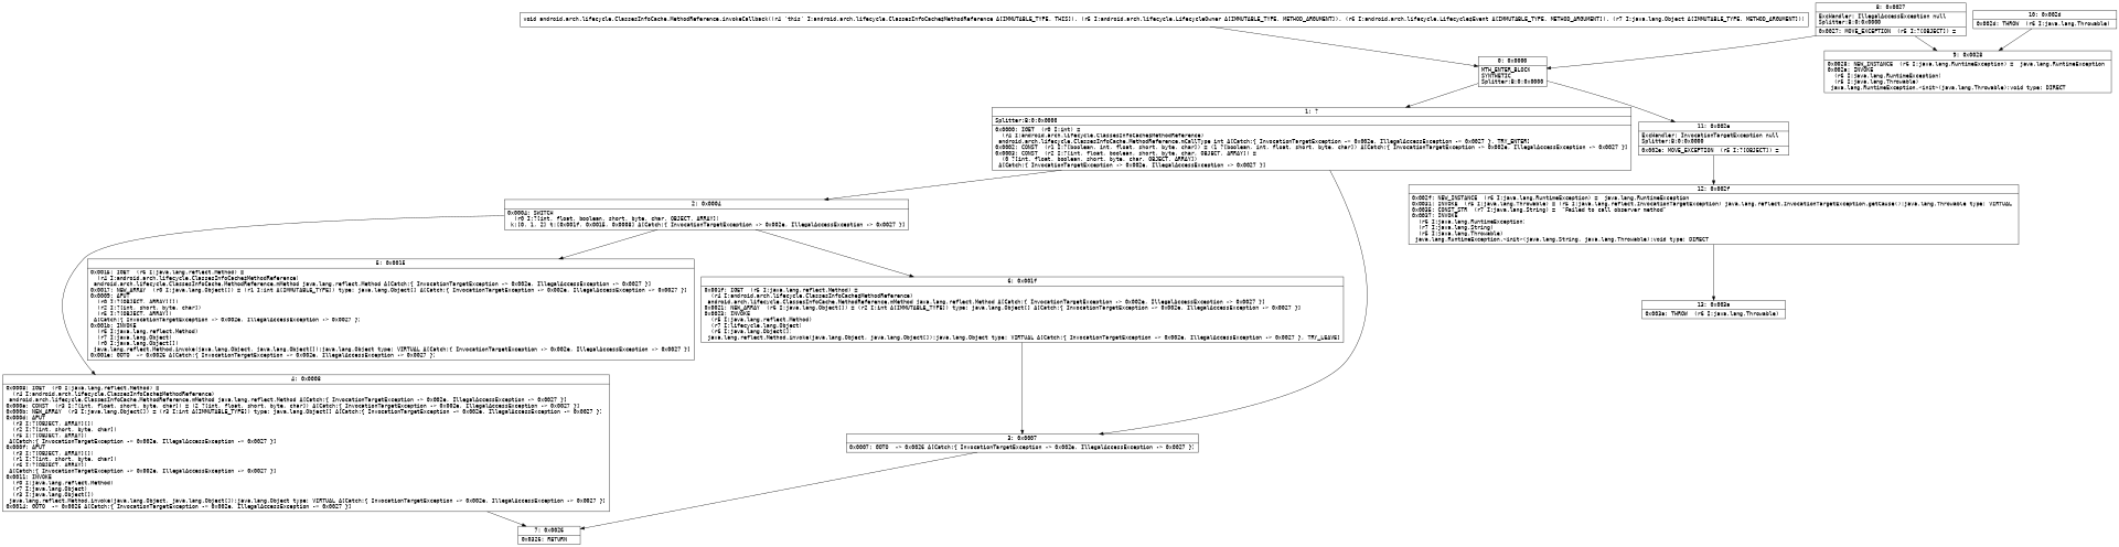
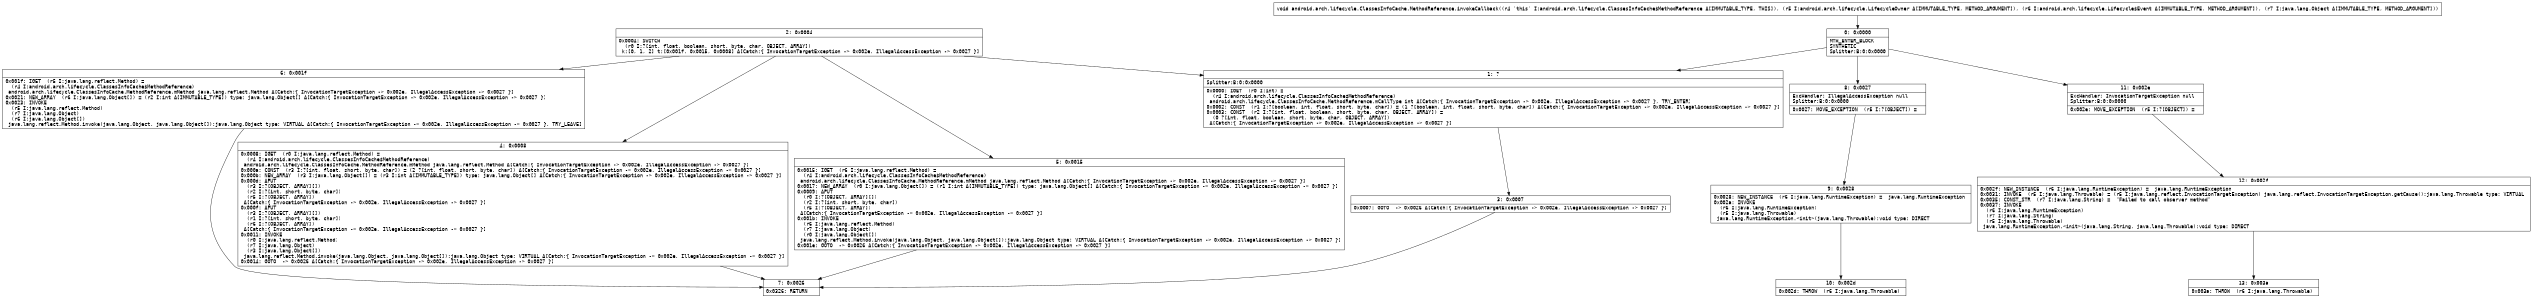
  digraph {
    fontname="DejaVu Sans Mono"
    node [fontname="DejaVu Sans Mono" shape=record]
    edge [fontname="DejaVu Sans Mono"]
    n1 [label="{0\:\ 0x0000|MTH_ENTER_BLOCK\lSYNTHETIC\lSplitter:B:0:0x0000\l}"]
    n2 [label="{1\:\ ?|Splitter:B:0:0x0000\l|0x0000: IGET  (r0 I:int) = \l  (r4 I:android.arch.lifecycle.ClassesInfoCache$MethodReference)\l android.arch.lifecycle.ClassesInfoCache.MethodReference.mCallType int A[Catch:\{ InvocationTargetException \-\> 0x002e, IllegalAccessException \-\> 0x0027 \}, TRY_ENTER]\l0x0002: CONST  (r1 I:?[boolean, int, float, short, byte, char]) = (1 ?[boolean, int, float, short, byte, char]) A[Catch:\{ InvocationTargetException \-\> 0x002e, IllegalAccessException \-\> 0x0027 \}]\l0x0003: CONST  (r2 I:?[int, float, boolean, short, byte, char, OBJECT, ARRAY]) = \l  (0 ?[int, float, boolean, short, byte, char, OBJECT, ARRAY])\l A[Catch:\{ InvocationTargetException \-\> 0x002e, IllegalAccessException \-\> 0x0027 \}]\l}"]
    n3 [label="{8\:\ 0x0027|ExcHandler: IllegalAccessException null\lSplitter:B:0:0x0000\l|0x0027: MOVE_EXCEPTION  (r5 I:?[OBJECT]) =  \l}"]
    n4 [label="{11\:\ 0x002e|ExcHandler: InvocationTargetException null\lSplitter:B:0:0x0000\l|0x002e: MOVE_EXCEPTION  (r5 I:?[OBJECT]) =  \l}"]
    n5 [label="{2\:\ 0x0004|0x0004: SWITCH  \l  (r0 I:?[int, float, boolean, short, byte, char, OBJECT, ARRAY])\l k:[0, 1, 2] t:[0x001f, 0x0015, 0x0008] A[Catch:\{ InvocationTargetException \-\> 0x002e, IllegalAccessException \-\> 0x0027 \}]\l}"]
    n6 [label="{3\:\ 0x0007|0x0007: GOTO  \-\> 0x0026 A[Catch:\{ InvocationTargetException \-\> 0x002e, IllegalAccessException \-\> 0x0027 \}]\l}"]
    n7 [label="{9\:\ 0x0028|0x0028: NEW_INSTANCE  (r6 I:java.lang.RuntimeException) =  java.lang.RuntimeException \l0x002a: INVOKE  \l  (r6 I:java.lang.RuntimeException)\l  (r5 I:java.lang.Throwable)\l java.lang.RuntimeException.\<init\>(java.lang.Throwable):void type: DIRECT \l}"]
    n8 [label="{12\:\ 0x002f|0x002f: NEW_INSTANCE  (r6 I:java.lang.RuntimeException) =  java.lang.RuntimeException \l0x0031: INVOKE  (r5 I:java.lang.Throwable) = (r5 I:java.lang.reflect.InvocationTargetException) java.lang.reflect.InvocationTargetException.getCause():java.lang.Throwable type: VIRTUAL \l0x0035: CONST_STR  (r7 I:java.lang.String) =  \"Failed to call observer method\" \l0x0037: INVOKE  \l  (r6 I:java.lang.RuntimeException)\l  (r7 I:java.lang.String)\l  (r5 I:java.lang.Throwable)\l java.lang.RuntimeException.\<init\>(java.lang.String, java.lang.Throwable):void type: DIRECT \l}"]
    n9 [label="{4\:\ 0x0008|0x0008: IGET  (r0 I:java.lang.reflect.Method) = \l  (r4 I:android.arch.lifecycle.ClassesInfoCache$MethodReference)\l android.arch.lifecycle.ClassesInfoCache.MethodReference.mMethod java.lang.reflect.Method A[Catch:\{ InvocationTargetException \-\> 0x002e, IllegalAccessException \-\> 0x0027 \}]\l0x000a: CONST  (r3 I:?[int, float, short, byte, char]) = (2 ?[int, float, short, byte, char]) A[Catch:\{ InvocationTargetException \-\> 0x002e, IllegalAccessException \-\> 0x0027 \}]\l0x000b: NEW_ARRAY  (r3 I:java.lang.Object[]) = (r3 I:int A[IMMUTABLE_TYPE]) type: java.lang.Object[] A[Catch:\{ InvocationTargetException \-\> 0x002e, IllegalAccessException \-\> 0x0027 \}]\l0x000d: APUT  \l  (r3 I:?[OBJECT, ARRAY][])\l  (r2 I:?[int, short, byte, char])\l  (r5 I:?[OBJECT, ARRAY])\l A[Catch:\{ InvocationTargetException \-\> 0x002e, IllegalAccessException \-\> 0x0027 \}]\l0x000f: APUT  \l  (r3 I:?[OBJECT, ARRAY][])\l  (r1 I:?[int, short, byte, char])\l  (r6 I:?[OBJECT, ARRAY])\l A[Catch:\{ InvocationTargetException \-\> 0x002e, IllegalAccessException \-\> 0x0027 \}]\l0x0011: INVOKE  \l  (r0 I:java.lang.reflect.Method)\l  (r7 I:java.lang.Object)\l  (r3 I:java.lang.Object[])\l java.lang.reflect.Method.invoke(java.lang.Object, java.lang.Object[]):java.lang.Object type: VIRTUAL A[Catch:\{ InvocationTargetException \-\> 0x002e, IllegalAccessException \-\> 0x0027 \}]\l0x0014: GOTO  \-\> 0x0026 A[Catch:\{ InvocationTargetException \-\> 0x002e, IllegalAccessException \-\> 0x0027 \}]\l}"]
    n10 [label="{5\:\ 0x0015|0x0015: IGET  (r6 I:java.lang.reflect.Method) = \l  (r4 I:android.arch.lifecycle.ClassesInfoCache$MethodReference)\l android.arch.lifecycle.ClassesInfoCache.MethodReference.mMethod java.lang.reflect.Method A[Catch:\{ InvocationTargetException \-\> 0x002e, IllegalAccessException \-\> 0x0027 \}]\l0x0017: NEW_ARRAY  (r0 I:java.lang.Object[]) = (r1 I:int A[IMMUTABLE_TYPE]) type: java.lang.Object[] A[Catch:\{ InvocationTargetException \-\> 0x002e, IllegalAccessException \-\> 0x0027 \}]\l0x0009: APUT  \l  (r0 I:?[OBJECT, ARRAY][])\l  (r2 I:?[int, short, byte, char])\l  (r5 I:?[OBJECT, ARRAY])\l A[Catch:\{ InvocationTargetException \-\> 0x002e, IllegalAccessException \-\> 0x0027 \}]\l0x001b: INVOKE  \l  (r6 I:java.lang.reflect.Method)\l  (r7 I:java.lang.Object)\l  (r0 I:java.lang.Object[])\l java.lang.reflect.Method.invoke(java.lang.Object, java.lang.Object[]):java.lang.Object type: VIRTUAL A[Catch:\{ InvocationTargetException \-\> 0x002e, IllegalAccessException \-\> 0x0027 \}]\l0x001e: GOTO  \-\> 0x0026 A[Catch:\{ InvocationTargetException \-\> 0x002e, IllegalAccessException \-\> 0x0027 \}]\l}"]
-   n11 [label="{6\:\ 0x001f|0x001f: IGET  (r5 I:java.lang.reflect.Method) = \l  (r4 I:android.arch.lifecycle.ClassesInfoCache$MethodReference)\l android.arch.lifecycle.ClassesInfoCache.MethodReference.mMethod java.lang.reflect.Method A[Catch:\{ InvocationTargetException \-\> 0x002e, IllegalAccessException \-\> 0x0027 \}]\l0x0021: NEW_ARRAY  (r6 I:java.lang.Object[]) = (r2 I:int A[IMMUTABLE_TYPE]) type: java.lang.Object[] A[Catch:\{ InvocationTargetException \-\> 0x002e, IllegalAccessException \-\> 0x0027 \}]\l0x0023: INVOKE  \l  (r5 I:java.lang.reflect.Method)\l  (r7 I:lifecycle.lang.Object)\l  (r6 I:java.lang.Object[])\l java.lang.reflect.Method.invoke(java.lang.Object, java.lang.Object[]):java.lang.Object type: VIRTUAL A[Catch:\{ InvocationTargetException \-\> 0x002e, IllegalAccessException \-\> 0x0027 \}, TRY_LEAVE]\l}"]
+   n11 [label="{6\:\ 0x001f|0x001f: IGET  (r5 I:java.lang.reflect.Method) = \l  (r4 I:android.arch.lifecycle.ClassesInfoCache$MethodReference)\l android.arch.lifecycle.ClassesInfoCache.MethodReference.mMethod java.lang.reflect.Method A[Catch:\{ InvocationTargetException \-\> 0x002e, IllegalAccessException \-\> 0x0027 \}]\l0x0021: NEW_ARRAY  (r6 I:java.lang.Object[]) = (r2 I:int A[IMMUTABLE_TYPE]) type: java.lang.Object[] A[Catch:\{ InvocationTargetException \-\> 0x002e, IllegalAccessException \-\> 0x0027 \}]\l0x0023: INVOKE  \l  (r5 I:java.lang.reflect.Method)\l  (r7 I:java.lang.Object)\l  (r6 I:java.lang.Object[])\l java.lang.reflect.Method.invoke(java.lang.Object, java.lang.Object[]):java.lang.Object type: VIRTUAL A[Catch:\{ InvocationTargetException \-\> 0x002e, IllegalAccessException \-\> 0x0027 \}, TRY_LEAVE]\l}"]
    n12 [label="{7\:\ 0x0026|0x0326: RETURN   \l}"]
    n13 [label="{10\:\ 0x002d|0x002d: THROW  (r6 I:java.lang.Throwable) \l}"]
    n14 [label="{13\:\ 0x003a|0x003a: THROW  (r6 I:java.lang.Throwable) \l}"]
    n15 [label="{void android.arch.lifecycle.ClassesInfoCache.MethodReference.invokeCallback((r4 'this' I:android.arch.lifecycle.ClassesInfoCache$MethodReference A[IMMUTABLE_TYPE, THIS]), (r5 I:android.arch.lifecycle.LifecycleOwner A[IMMUTABLE_TYPE, METHOD_ARGUMENT]), (r6 I:android.arch.lifecycle.Lifecycle$Event A[IMMUTABLE_TYPE, METHOD_ARGUMENT]), (r7 I:java.lang.Object A[IMMUTABLE_TYPE, METHOD_ARGUMENT])) }"]
    n1 -> n2
-   n3 -> n1
+   n1 -> n3
    n1 -> n4
-   n2 -> n5
+   n5 -> n2
    n2 -> n6
    n3 -> n7
    n4 -> n8
    n5 -> n9
    n5 -> n10
    n5 -> n11
    n6 -> n12
-   n13 -> n7
+   n7 -> n13
    n8 -> n14
    n9 -> n12
-   n11 -> n6
+   n10 -> n12
+   n11 -> n12
    n15 -> n1
  }
